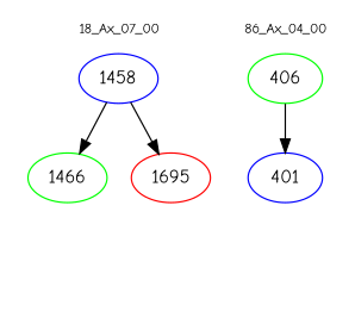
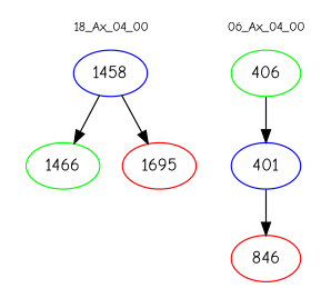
  digraph {
    fontname="Comic Neue"
    node [color=blue fontname="Comic Neue"]
    edge [color=black fontname="Comic Neue"]
    n1 [label=1458]
    n2 [color=green label=1466]
    n3 [color=red label=1695]
    n4 [label=401]
    n5 [color=green label=406]
+   n6 [color=red label=846]
    subgraph cluster_1 {
      color=white
      fontsize=10
-     label="18_Ax_07_00"
+     label="18_Ax_04_00"
      n1
      n2
      n3
    }
    subgraph cluster_2 {
      color=white
      fontsize=10
-     label="86_Ax_04_00"
+     label="06_Ax_04_00"
      n4
      n5
+     n6
    }
    n1 -> n2
    n1 -> n3
+   n4 -> n6
    n5 -> n4
  }
